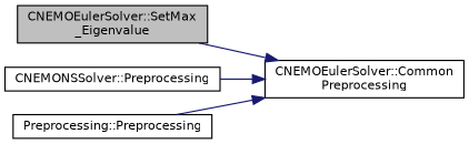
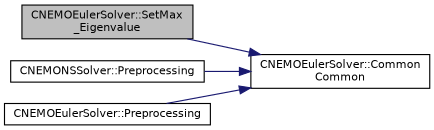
  digraph {
    rankdir=RL
    node [color=black fillcolor=white fontname=Helvetica fontsize=10 shape=record style=filled]
    edge [color=midnightblue dir=back fontname=Helvetica fontsize=10 labelfontname=Helvetica labelfontsize=10 style=solid]
    n1 [fillcolor=grey75 fontcolor=black height=0.2 label="CNEMOEulerSolver::SetMax\l_Eigenvalue" width=0.4]
-   n2 [height=0.2 label="CNEMOEulerSolver::Common\lPreprocessing" width=0.4]
+   n2 [height=0.2 label="CNEMOEulerSolver::Common\lCommon" width=0.4]
    n3 [height=0.2 label="CNEMONSSolver::Preprocessing" width=0.4]
-   n4 [height=0.2 label="Preprocessing::Preprocessing" width=0.4]
+   n4 [height=0.2 label="CNEMOEulerSolver::Preprocessing" width=0.4]
    n2 -> n1
    n2 -> n3
    n2 -> n4
  }
